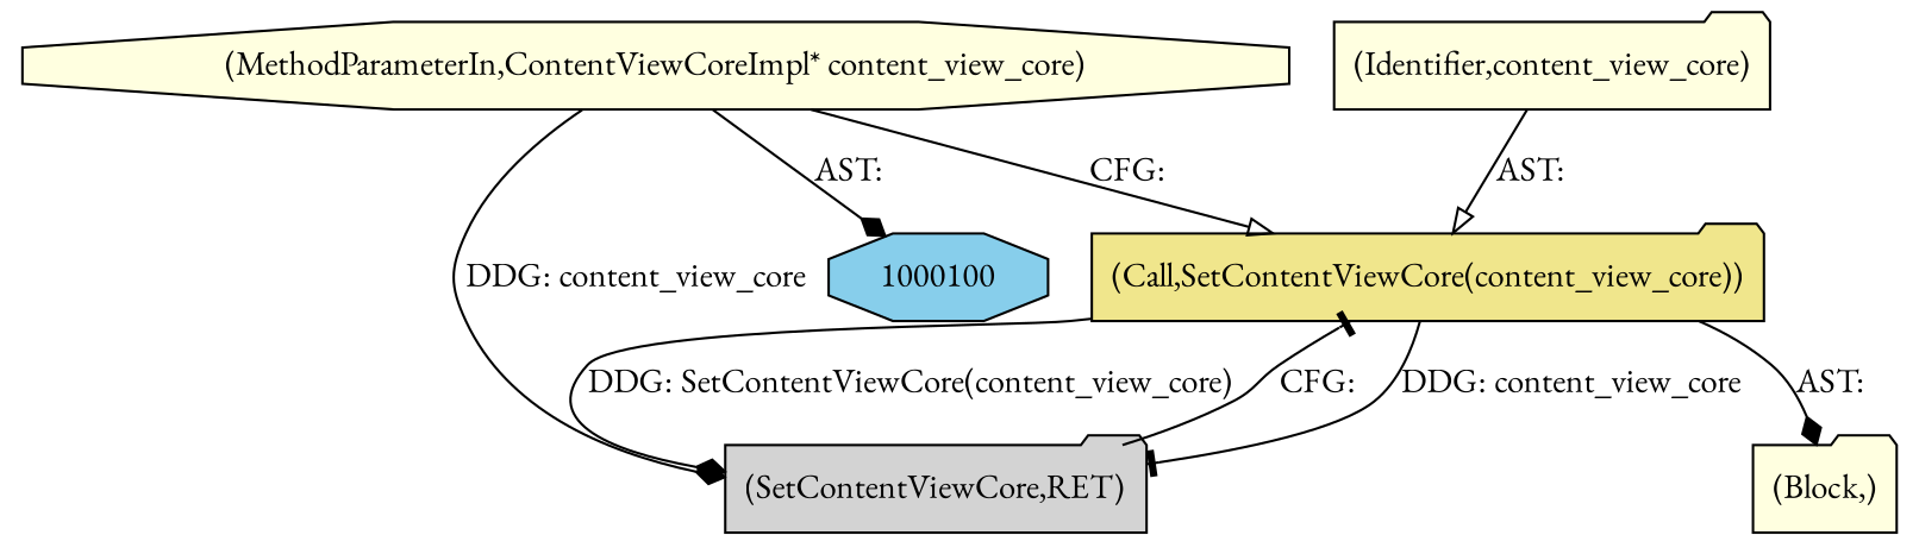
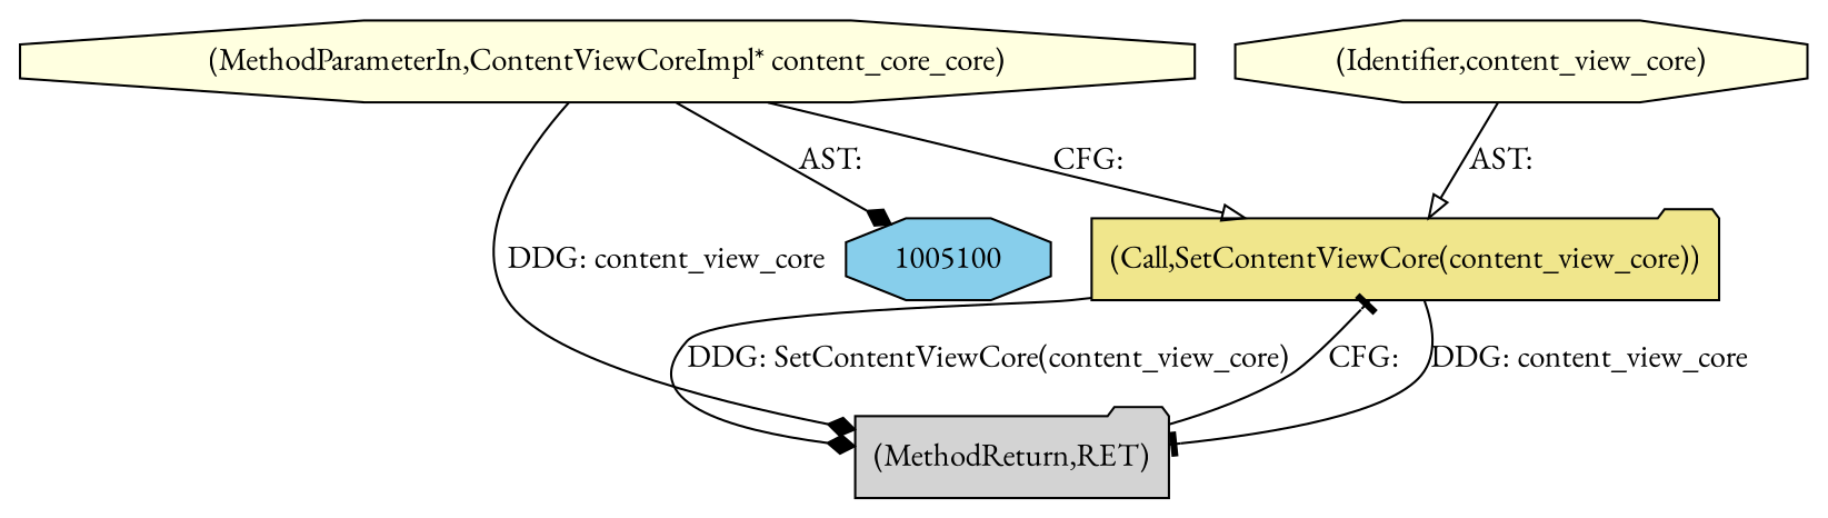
  digraph {
    fontname="EB Garamond"
    node [fillcolor=lightyellow fontname="EB Garamond" shape=folder style=filled]
    edge [arrowhead=diamond fontname="EB Garamond"]
-   n1 [label="(MethodParameterIn,ContentViewCoreImpl* content_view_core)" shape=octagon]
+   n1 [label="(MethodParameterIn,ContentViewCoreImpl* content_core_core)" shape=octagon]
    n2 [fillcolor=khaki label="(Call,SetContentViewCore(content_view_core))"]
-   n3 [fillcolor=lightgrey label="(SetContentViewCore,RET)"]
-   1000100 [fillcolor=skyblue shape=octagon]
-   n5 [label="(Block,)"]
-   n6 [label="(Identifier,content_view_core)"]
+   n3 [fillcolor=lightgrey label="(MethodReturn,RET)"]
+   1000100 [fillcolor=skyblue shape=octagon label=1005100]
+   n6 [label="(Identifier,content_view_core)" shape=octagon]
    n1 -> n2 [arrowhead=onormal label="CFG: "]
    n1 -> n3 [label="DDG: content_view_core"]
    n1 -> 1000100 [label="AST: "]
    n2 -> n3 [arrowhead=tee label="DDG: content_view_core"]
    n2 -> n3 [label="DDG: SetContentViewCore(content_view_core)"]
-   n2 -> n5 [label="AST: "]
    n3 -> n2 [arrowhead=tee label="CFG: "]
    n6 -> n2 [arrowhead=onormal label="AST: "]
  }
